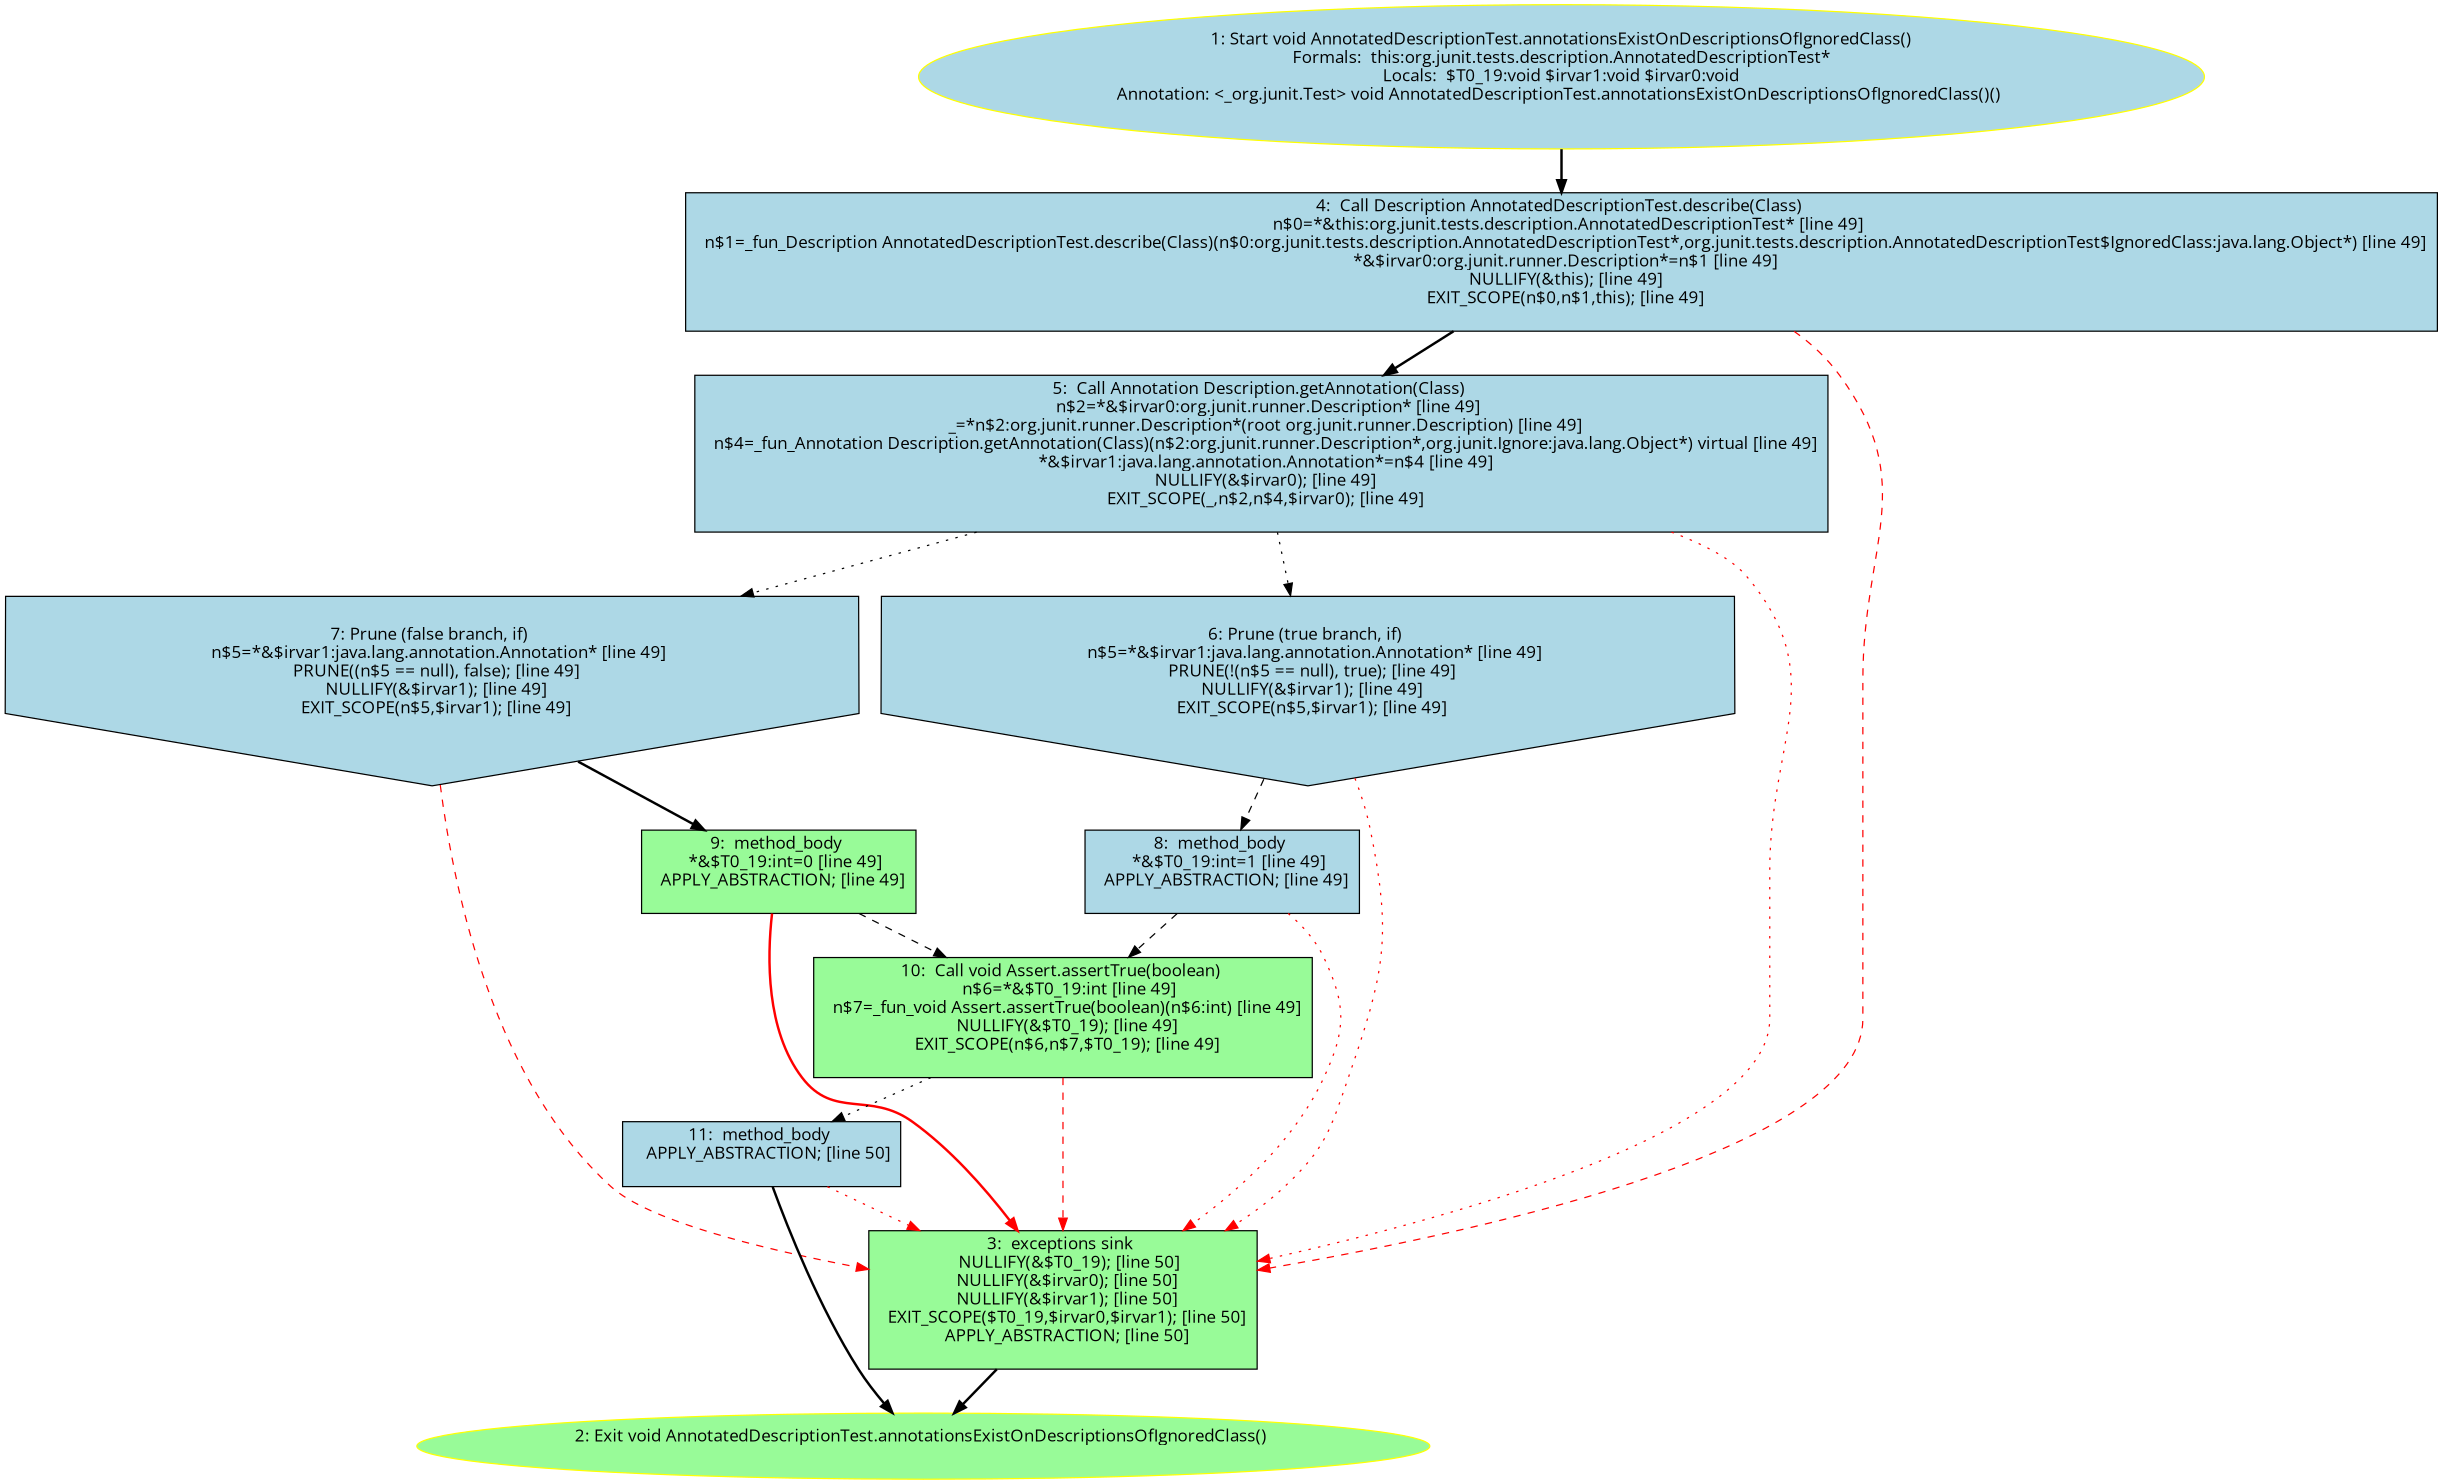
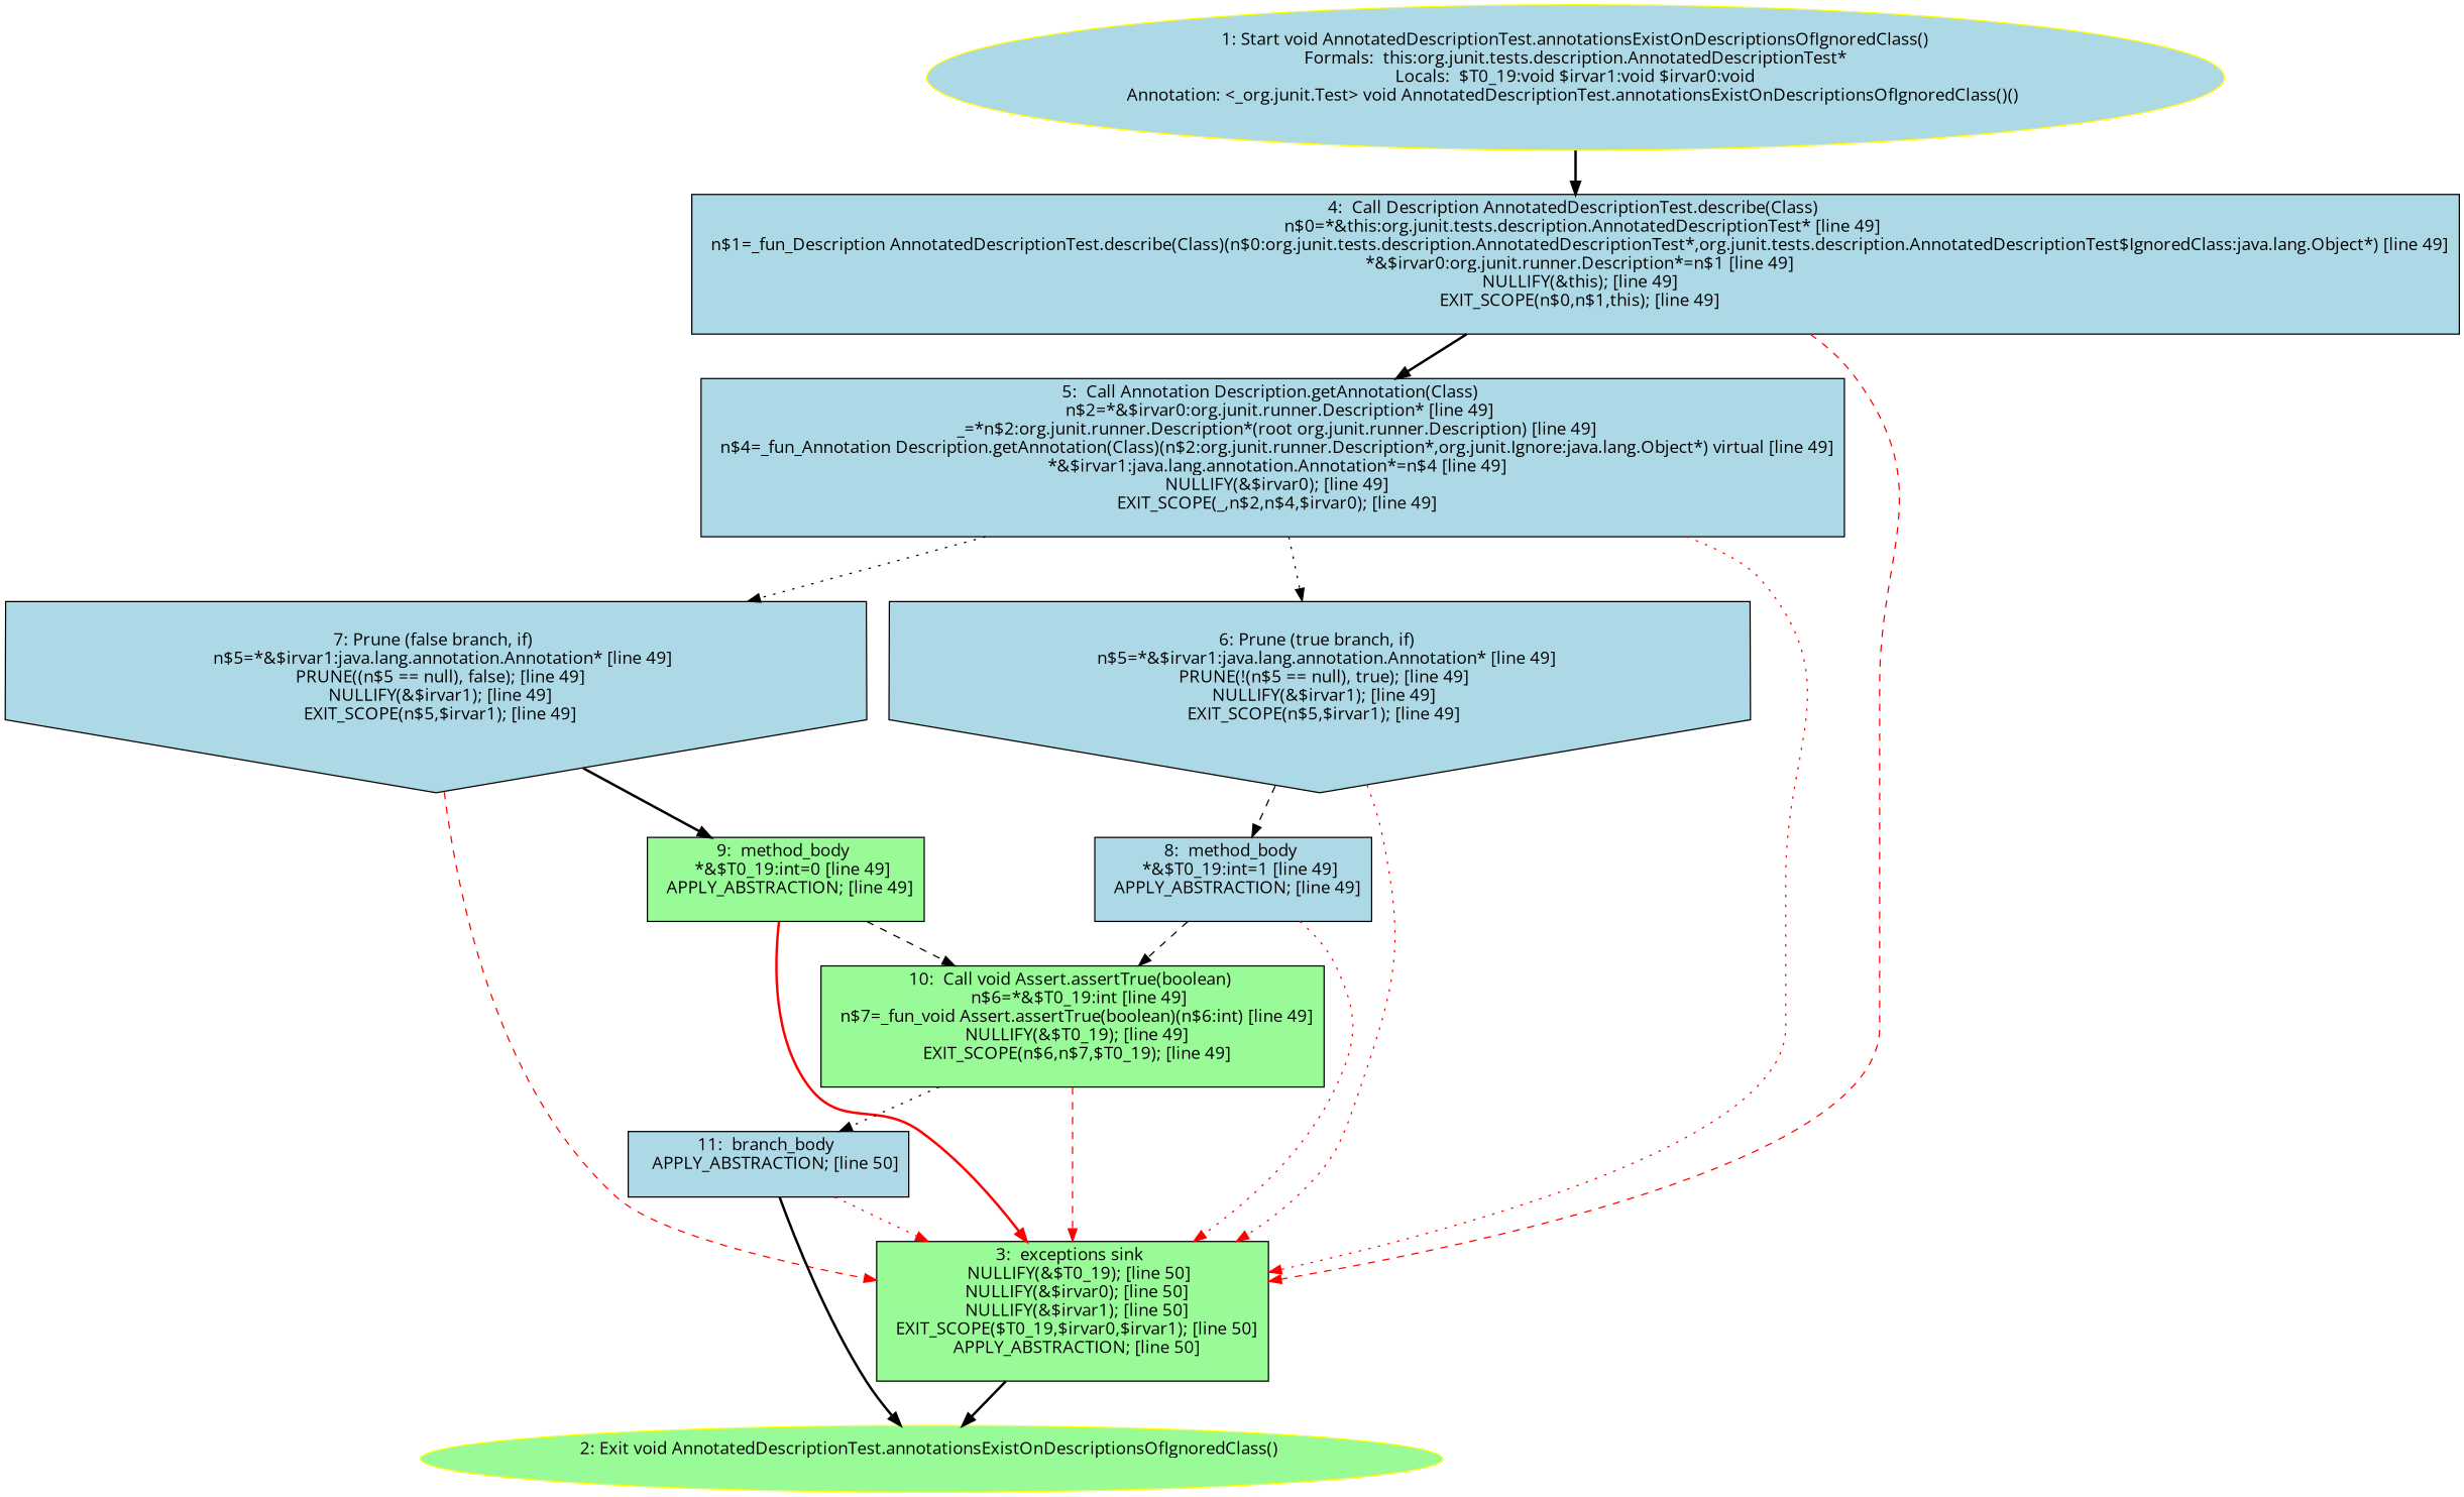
  digraph {
    fontname="Open Sans"
    node [style=filled fillcolor=lightblue fontname="Open Sans" shape=box]
    edge [style=dotted fontname="Open Sans"]
    n1 [color=yellow label="1: Start void AnnotatedDescriptionTest.annotationsExistOnDescriptionsOfIgnoredClass()\nFormals:  this:org.junit.tests.description.AnnotatedDescriptionTest*\nLocals:  $T0_19:void $irvar1:void $irvar0:void\nAnnotation: <_org.junit.Test> void AnnotatedDescriptionTest.annotationsExistOnDescriptionsOfIgnoredClass()() \n  " shape=""]
    n2 [label="4:  Call Description AnnotatedDescriptionTest.describe(Class) \n   n$0=*&this:org.junit.tests.description.AnnotatedDescriptionTest* [line 49]\n  n$1=_fun_Description AnnotatedDescriptionTest.describe(Class)(n$0:org.junit.tests.description.AnnotatedDescriptionTest*,org.junit.tests.description.AnnotatedDescriptionTest$IgnoredClass:java.lang.Object*) [line 49]\n  *&$irvar0:org.junit.runner.Description*=n$1 [line 49]\n  NULLIFY(&this); [line 49]\n  EXIT_SCOPE(n$0,n$1,this); [line 49]\n "]
    n3 [label="3:  exceptions sink \n   NULLIFY(&$T0_19); [line 50]\n  NULLIFY(&$irvar0); [line 50]\n  NULLIFY(&$irvar1); [line 50]\n  EXIT_SCOPE($T0_19,$irvar0,$irvar1); [line 50]\n  APPLY_ABSTRACTION; [line 50]\n " fillcolor=palegreen]
    n4 [label="5:  Call Annotation Description.getAnnotation(Class) \n   n$2=*&$irvar0:org.junit.runner.Description* [line 49]\n  _=*n$2:org.junit.runner.Description*(root org.junit.runner.Description) [line 49]\n  n$4=_fun_Annotation Description.getAnnotation(Class)(n$2:org.junit.runner.Description*,org.junit.Ignore:java.lang.Object*) virtual [line 49]\n  *&$irvar1:java.lang.annotation.Annotation*=n$4 [line 49]\n  NULLIFY(&$irvar0); [line 49]\n  EXIT_SCOPE(_,n$2,n$4,$irvar0); [line 49]\n "]
    n5 [color=yellow label="2: Exit void AnnotatedDescriptionTest.annotationsExistOnDescriptionsOfIgnoredClass() \n  " fillcolor=palegreen shape=""]
    n6 [label="6: Prune (true branch, if) \n   n$5=*&$irvar1:java.lang.annotation.Annotation* [line 49]\n  PRUNE(!(n$5 == null), true); [line 49]\n  NULLIFY(&$irvar1); [line 49]\n  EXIT_SCOPE(n$5,$irvar1); [line 49]\n " shape=invhouse]
    n7 [label="7: Prune (false branch, if) \n   n$5=*&$irvar1:java.lang.annotation.Annotation* [line 49]\n  PRUNE((n$5 == null), false); [line 49]\n  NULLIFY(&$irvar1); [line 49]\n  EXIT_SCOPE(n$5,$irvar1); [line 49]\n " shape=invhouse]
    n8 [label="8:  method_body \n   *&$T0_19:int=1 [line 49]\n  APPLY_ABSTRACTION; [line 49]\n "]
    n9 [label="9:  method_body \n   *&$T0_19:int=0 [line 49]\n  APPLY_ABSTRACTION; [line 49]\n " fillcolor=palegreen]
    n10 [label="10:  Call void Assert.assertTrue(boolean) \n   n$6=*&$T0_19:int [line 49]\n  n$7=_fun_void Assert.assertTrue(boolean)(n$6:int) [line 49]\n  NULLIFY(&$T0_19); [line 49]\n  EXIT_SCOPE(n$6,n$7,$T0_19); [line 49]\n " fillcolor=palegreen]
-   n11 [label="11:  method_body \n   APPLY_ABSTRACTION; [line 50]\n "]
+   n11 [label="11:  branch_body \n   APPLY_ABSTRACTION; [line 50]\n "]
    n1 -> n2 [style=bold]
    n2 -> n3 [color=red style=dashed]
    n2 -> n4 [style=bold]
    n3 -> n5 [style=bold]
    n4 -> n3 [color=red]
    n4 -> n6
    n4 -> n7
    n6 -> n3 [color=red]
    n6 -> n8 [style=dashed]
    n7 -> n3 [color=red style=dashed]
    n7 -> n9 [style=bold]
    n8 -> n3 [color=red]
    n8 -> n10 [style=dashed]
    n9 -> n3 [color=red style=bold]
    n9 -> n10 [style=dashed]
    n10 -> n3 [color=red style=dashed]
    n10 -> n11
    n11 -> n3 [color=red]
    n11 -> n5 [style=bold]
  }
